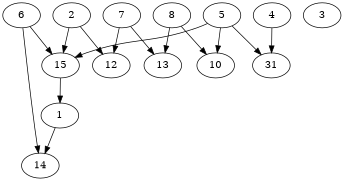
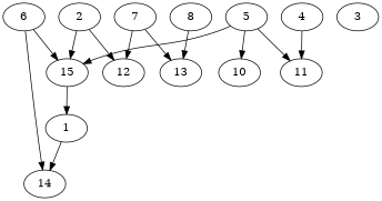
  digraph {
    node [alpha=0.14]
    1 [alpha=0.10 expect_size=50871296]
    14 [expect_size=44821504]
    15 [alpha=0.08 expect_size=15643648]
    2 [expect_size=16877568]
    12 [alpha=0.19 expect_size=9799680]
    3 [alpha=0.01 expect_size=21502976]
    4 [alpha=0.08 expect_size=34787328]
-   11 [alpha=0.00 expect_size=34190336 label=31]
+   11 [alpha=0.00 expect_size=34190336]
    5 [alpha=0.16 expect_size=34726912]
    10 [expect_size=32622592]
    6 [alpha=0.08 expect_size=39727104]
    7 [alpha=0.02 expect_size=29749248]
    13 [alpha=0.11 expect_size=41993216]
    8 [expect_size=36798464]
    1 -> 14
    15 -> 1
    2 -> 15
    2 -> 12
    4 -> 11
    5 -> 15
    5 -> 11
    5 -> 10
    6 -> 14
    6 -> 15
    7 -> 12
    7 -> 13
-   8 -> 10
    8 -> 13
  }
